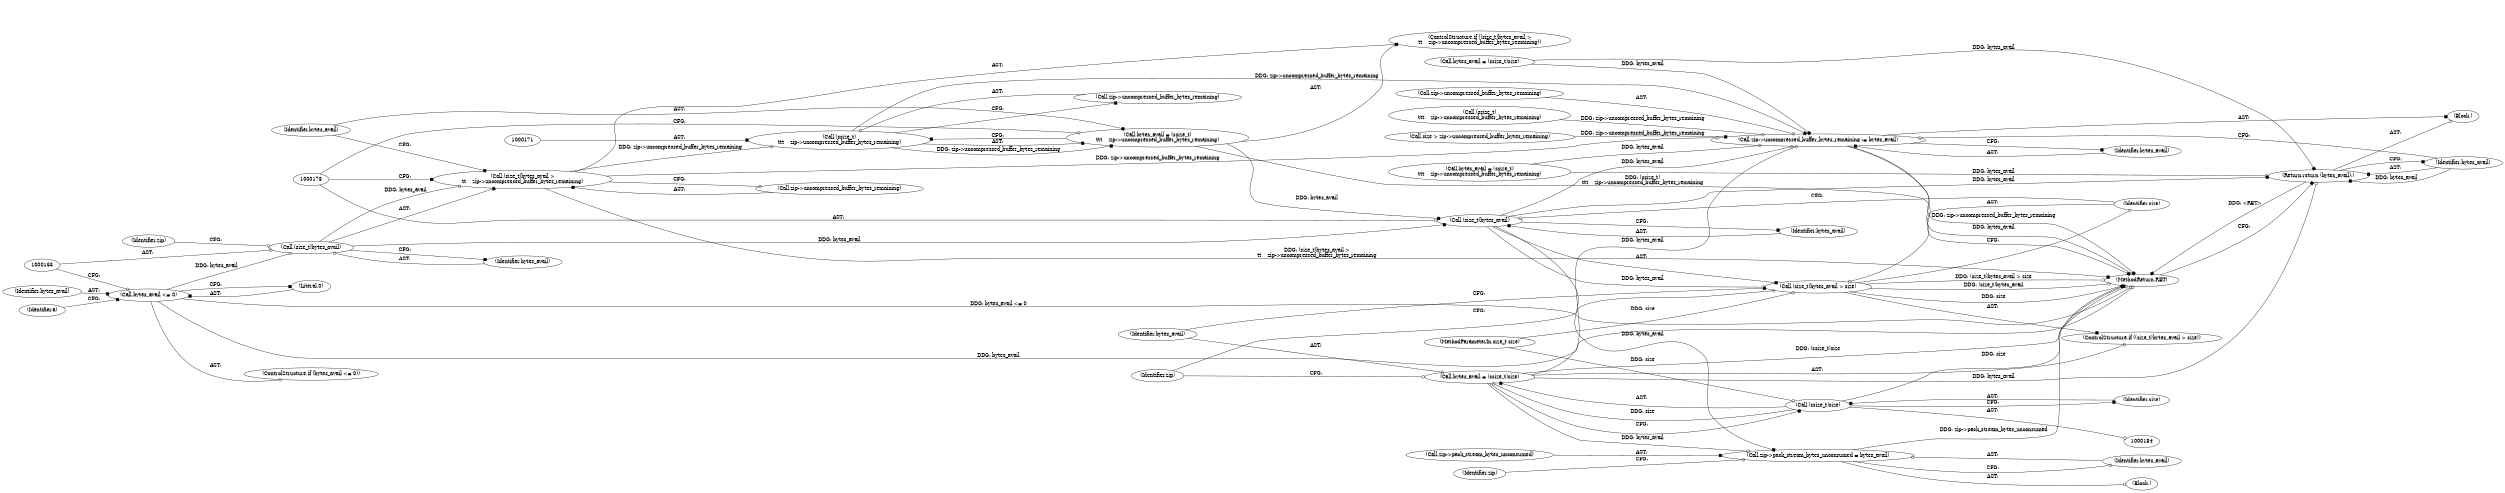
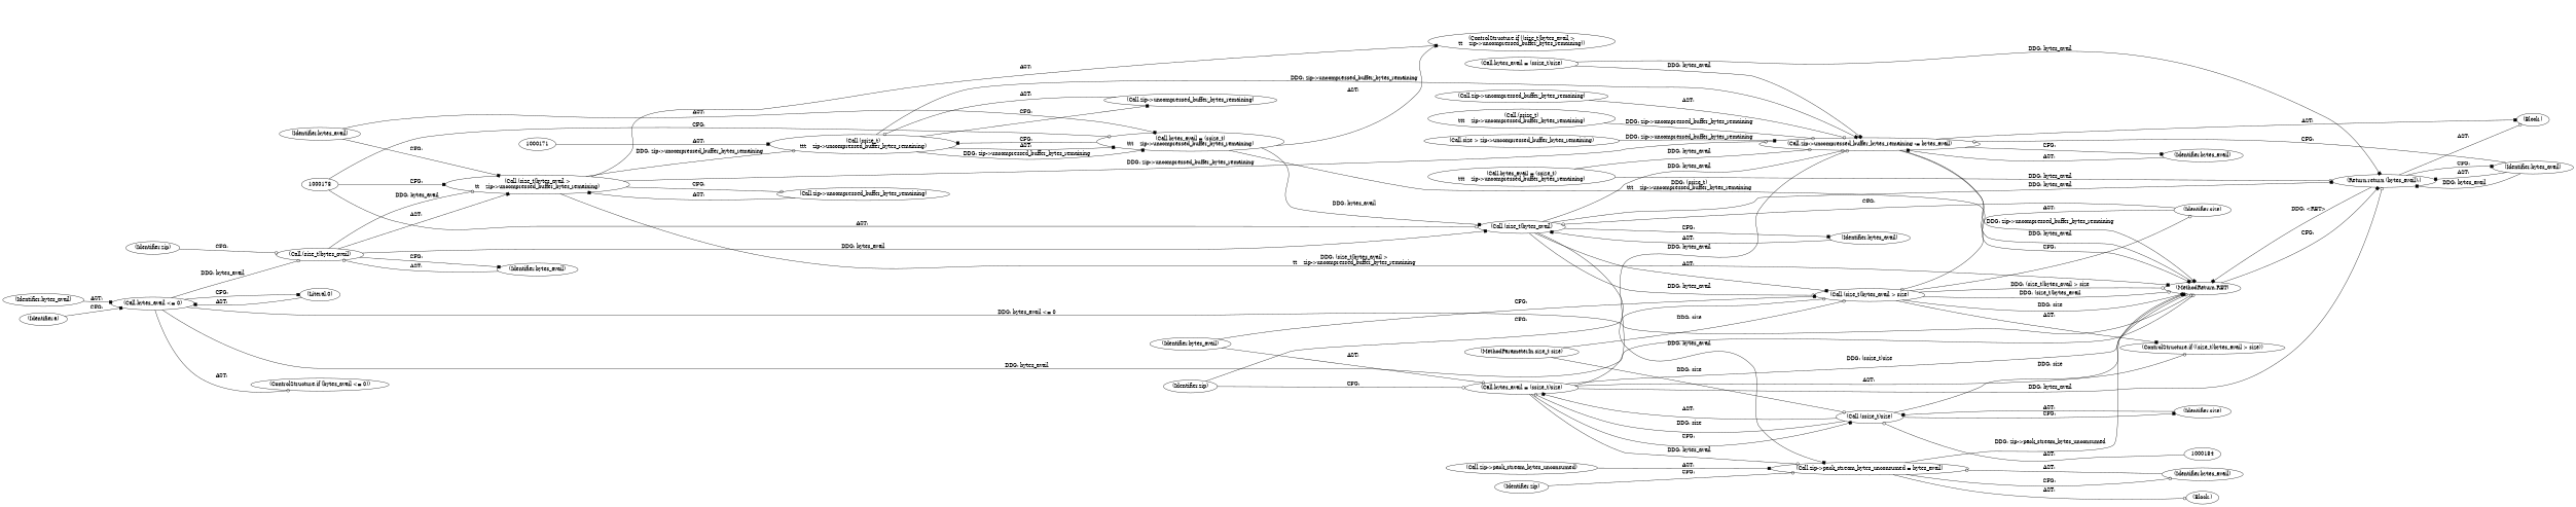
  digraph {
    rankdir=LR
    edge [arrowhead=odot]
    n1 [label="(Call,(size_t)bytes_avail >\n\t\t    zip->uncompressed_buffer_bytes_remaining)"]
    n2 [label="(Call,(ssize_t)\n\t\t\t    zip->uncompressed_buffer_bytes_remaining)"]
    n3 [label="(Call,zip->uncompressed_buffer_bytes_remaining -= bytes_avail)"]
    n4 [label="(ControlStructure,if ((size_t)bytes_avail >\n\t\t    zip->uncompressed_buffer_bytes_remaining))"]
    n5 [label="(Call,zip->uncompressed_buffer_bytes_remaining)"]
    n6 [label="(MethodReturn,RET)"]
    n7 [label="(Call,bytes_avail = (ssize_t)\n\t\t\t    zip->uncompressed_buffer_bytes_remaining)"]
    n8 [label="(Call,zip->uncompressed_buffer_bytes_remaining)"]
    n9 [label="(Block,)"]
    n10 [label="(Identifier,bytes_avail)"]
    n11 [label="(Return,return (bytes_avail);)"]
    n12 [label="(Call,(size_t)bytes_avail)"]
    n13 [label="(Call,(size_t)bytes_avail)"]
    n14 [label="(Identifier,bytes_avail)"]
    n15 [label="(Call,(size_t)bytes_avail > size)"]
    n16 [label="(Call,zip->pack_stream_bytes_unconsumed = bytes_avail)"]
    n17 [label="(Identifier,bytes_avail)"]
    n18 [label="(Call,bytes_avail <= 0)"]
    n19 [label="(ControlStructure,if (bytes_avail <= 0))"]
    n20 [label="(Literal,0)"]
    n21 [label="(ControlStructure,if ((size_t)bytes_avail > size))"]
    n22 [label="(Identifier,size)"]
    n23 [label="(Identifier,bytes_avail)"]
    n24 [label="(Block,)"]
    n25 [label="(Identifier,bytes_avail)"]
    n26 [label="(Call,(ssize_t)size)"]
    n27 [label="(Call,bytes_avail = (ssize_t)size)"]
    n28 [label="(Identifier,size)"]
    n29 [label="(Call,size > zip->uncompressed_buffer_bytes_remaining)"]
    n30 [label="(Call,bytes_avail = (ssize_t)size)"]
    n31 [label="(Identifier,zip)"]
    n32 [label="(Identifier,bytes_avail)"]
    n33 [label="(Identifier,zip)"]
    n34 [label="(Call,zip->pack_stream_bytes_unconsumed)"]
    n35 [label="(Call,zip->uncompressed_buffer_bytes_remaining)"]
    n36 [label="(MethodParameterIn,size_t size)"]
    n37 [label="(Call,(ssize_t)\n\t\t\t    zip->uncompressed_buffer_bytes_remaining)"]
    n38 [label="(Call,bytes_avail = (ssize_t)\n\t\t\t    zip->uncompressed_buffer_bytes_remaining)"]
    n39 [label="(Identifier,bytes_avail)"]
    n40 [label="(Identifier,a)"]
    n41 [label="(Identifier,zip)"]
    n42 [label="(Identifier,bytes_avail)"]
    1000178
-   1000163
    1000171
    1000184
    n1 -> n2 [label="DDG: zip->uncompressed_buffer_bytes_remaining"]
    n1 -> n3 [label="DDG: zip->uncompressed_buffer_bytes_remaining"]
    n1 -> n4 [arrowhead=box label="AST: "]
    n1 -> n5 [label="CFG: "]
    n1 -> n6 [arrowhead=box label="DDG: (size_t)bytes_avail >\n\t\t    zip->uncompressed_buffer_bytes_remaining"]
    n2 -> n3 [arrowhead=box label="DDG: zip->uncompressed_buffer_bytes_remaining"]
    n2 -> n7 [arrowhead=box label="AST: "]
    n2 -> n7 [arrowhead=box label="DDG: zip->uncompressed_buffer_bytes_remaining"]
    n2 -> n8 [arrowhead=box label="CFG: "]
    n3 -> n6 [label="DDG: bytes_avail"]
    n3 -> n6 [arrowhead=box label="DDG: zip->uncompressed_buffer_bytes_remaining"]
    n3 -> n9 [arrowhead=box label="AST: "]
    n3 -> n10 [arrowhead=box label="CFG: "]
    n5 -> n1 [arrowhead=box label="AST: "]
    n6 -> n11 [arrowhead=box label="CFG: "]
    n7 -> n2 [arrowhead=box label="CFG: "]
    n7 -> n4 [label="AST: "]
    n7 -> n6 [arrowhead=box label="DDG: (ssize_t)\n\t\t\t    zip->uncompressed_buffer_bytes_remaining"]
    n7 -> n13 [arrowhead=box label="DDG: bytes_avail"]
    n8 -> n2 [label="AST: "]
    n10 -> n3 [arrowhead=box label="AST: "]
    n11 -> n6 [arrowhead=box label="DDG: <RET>"]
    n11 -> n9 [label="AST: "]
    n11 -> n25 [arrowhead=box label="CFG: "]
    n12 -> n1 [arrowhead=box label="AST: "]
    n12 -> n1 [label="DDG: bytes_avail"]
    n12 -> n13 [arrowhead=box label="DDG: bytes_avail"]
    n12 -> n14 [arrowhead=box label="CFG: "]
    n13 -> n3 [label="DDG: bytes_avail"]
    n13 -> n11 [arrowhead=box label="DDG: bytes_avail"]
    n13 -> n15 [arrowhead=box label="AST: "]
    n13 -> n15 [label="DDG: bytes_avail"]
    n13 -> n16 [arrowhead=box label="DDG: bytes_avail"]
    n13 -> n17 [arrowhead=box label="CFG: "]
    n14 -> n12 [label="AST: "]
    n15 -> n6 [label="DDG: size"]
    n15 -> n6 [label="DDG: (size_t)bytes_avail > size"]
    n15 -> n6 [label="DDG: (size_t)bytes_avail"]
    n15 -> n21 [arrowhead=box label="AST: "]
    n15 -> n22 [label="CFG: "]
    n16 -> n6 [arrowhead=box label="DDG: zip->pack_stream_bytes_unconsumed"]
    n16 -> n23 [label="CFG: "]
    n16 -> n24 [label="AST: "]
    n17 -> n13 [arrowhead=box label="AST: "]
    n18 -> n6 [label="DDG: bytes_avail"]
    n18 -> n6 [label="DDG: bytes_avail <= 0"]
    n18 -> n12 [label="DDG: bytes_avail"]
    n18 -> n19 [label="AST: "]
    n18 -> n20 [arrowhead=box label="CFG: "]
    n20 -> n18 [arrowhead=box label="AST: "]
    n22 -> n13 [label="CFG: "]
    n22 -> n15 [label="AST: "]
    n23 -> n16 [label="AST: "]
    n25 -> n3 [label="CFG: "]
    n25 -> n11 [arrowhead=box label="AST: "]
    n25 -> n11 [arrowhead=box label="DDG: bytes_avail"]
    n26 -> n6 [arrowhead=box label="DDG: size"]
    n26 -> n27 [arrowhead=box label="AST: "]
    n26 -> n27 [label="DDG: size"]
    n26 -> n28 [arrowhead=box label="CFG: "]
    n27 -> n3 [label="DDG: bytes_avail"]
    n27 -> n6 [label="DDG: (ssize_t)size"]
    n27 -> n11 [label="DDG: bytes_avail"]
    n27 -> n16 [label="DDG: bytes_avail"]
    n27 -> n21 [label="AST: "]
    n27 -> n26 [arrowhead=box label="CFG: "]
    n28 -> n26 [arrowhead=box label="AST: "]
    n29 -> n3 [arrowhead=box label="DDG: zip->uncompressed_buffer_bytes_remaining"]
    n30 -> n3 [arrowhead=box label="DDG: bytes_avail"]
    n30 -> n11 [arrowhead=box label="DDG: bytes_avail"]
    n31 -> n12 [label="CFG: "]
    n32 -> n15 [arrowhead=box label="CFG: "]
    n32 -> n27 [label="AST: "]
    n33 -> n16 [label="CFG: "]
    n34 -> n16 [arrowhead=box label="AST: "]
    n35 -> n3 [label="AST: "]
    n36 -> n15 [label="DDG: size"]
    n36 -> n26 [label="DDG: size"]
    n37 -> n3 [label="DDG: zip->uncompressed_buffer_bytes_remaining"]
    n38 -> n3 [label="DDG: bytes_avail"]
    n38 -> n11 [label="DDG: bytes_avail"]
    n39 -> n18 [arrowhead=box label="AST: "]
    n40 -> n18 [arrowhead=box label="CFG: "]
    n41 -> n15 [label="CFG: "]
    n41 -> n27 [label="CFG: "]
    n42 -> n1 [arrowhead=box label="CFG: "]
    n42 -> n7 [arrowhead=box label="AST: "]
    1000178 -> n1 [arrowhead=box label="CFG: "]
    1000178 -> n7 [label="CFG: "]
    1000178 -> n13 [label="AST: "]
-   1000163 -> n12 [label="AST: "]
-   1000163 -> n18 [label="CFG: "]
    1000171 -> n2 [arrowhead=box label="AST: "]
-   n26 -> 1000184 [label="AST: "]
+   1000184 -> n26 [label="AST: "]
  }
